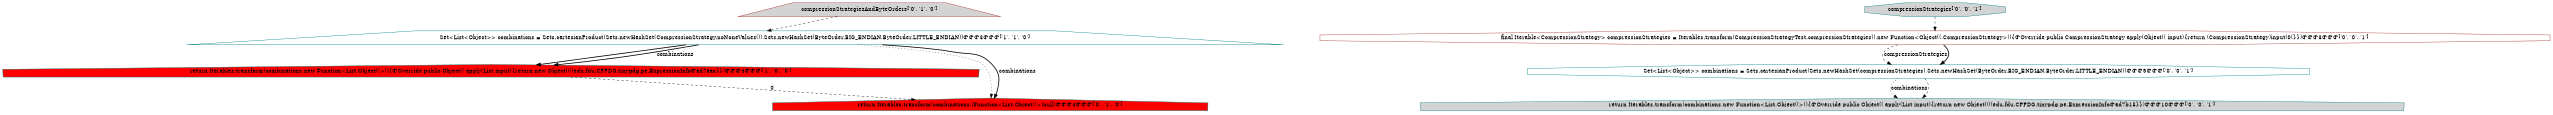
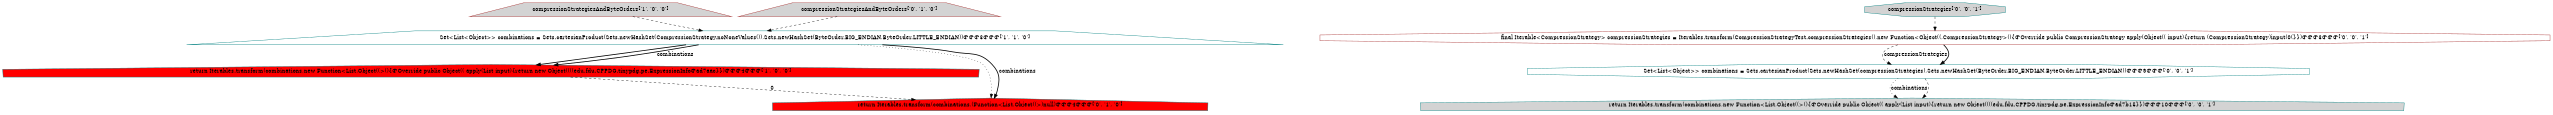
  digraph {
    node [fillcolor=lightgray shape=trapezium style=filled color=teal]
    edge [style=dashed]
+   n1 [label="compressionStrategiesAndByteOrders['1', '0', '0']" color=brown]
    n2 [fillcolor=white label="Set<List<Object>> combinations = Sets.cartesianProduct(Sets.newHashSet(CompressionStrategy.noNoneValues()),Sets.newHashSet(ByteOrder.BIG_ENDIAN,ByteOrder.LITTLE_ENDIAN))@@@3@@@['1', '1', '0']"]
    n3 [label="compressionStrategiesAndByteOrders['0', '1', '0']" color=brown]
    n4 [fillcolor=red label="return Iterables.transform(combinations,new Function<List,Object((>(){@Override public Object(( apply(List input){return new Object((((edu.fdu.CPPDG.tinypdg.pe.ExpressionInfo@ad7aac}})@@@4@@@['1', '0', '0']" shape=house]
    n5 [fillcolor=red label="return Iterables.transform(combinations,(Function<List,Object((>)null)@@@4@@@['0', '1', '0']" shape=house]
    n6 [fillcolor=white label="Set<List<Object>> combinations = Sets.cartesianProduct(Sets.newHashSet(compressionStrategies),Sets.newHashSet(ByteOrder.BIG_ENDIAN,ByteOrder.LITTLE_ENDIAN))@@@9@@@['0', '0', '1']" shape=octagon]
    n7 [label="return Iterables.transform(combinations,new Function<List,Object((>(){@Override public Object(( apply(List input){return new Object((((edu.fdu.CPPDG.tinypdg.pe.ExpressionInfo@ad7b15}})@@@10@@@['0', '0', '1']" shape=house]
    n8 [fillcolor=white label="final Iterable<CompressionStrategy> compressionStrategies = Iterables.transform(CompressionStrategyTest.compressionStrategies(),new Function<Object((,CompressionStrategy>(){@Override public CompressionStrategy apply(Object(( input){return (CompressionStrategy)input(0(}})@@@3@@@['0', '0', '1']" shape=octagon color=brown]
    n9 [label="compressionStrategies['0', '0', '1']" shape=octagon]
+   n1 -> n2
    n2 -> n4 [style=bold]
    n2 -> n4 [label=combinations style=bold]
    n2 -> n5 [style=dotted]
    n2 -> n5 [label=combinations style=bold]
    n3 -> n2
    n4 -> n5 [label=0]
    n6 -> n7 [label=combinations style=dotted]
    n6 -> n7
    n8 -> n6 [label=compressionStrategies]
    n8 -> n6 [style=bold]
    n9 -> n8
  }
